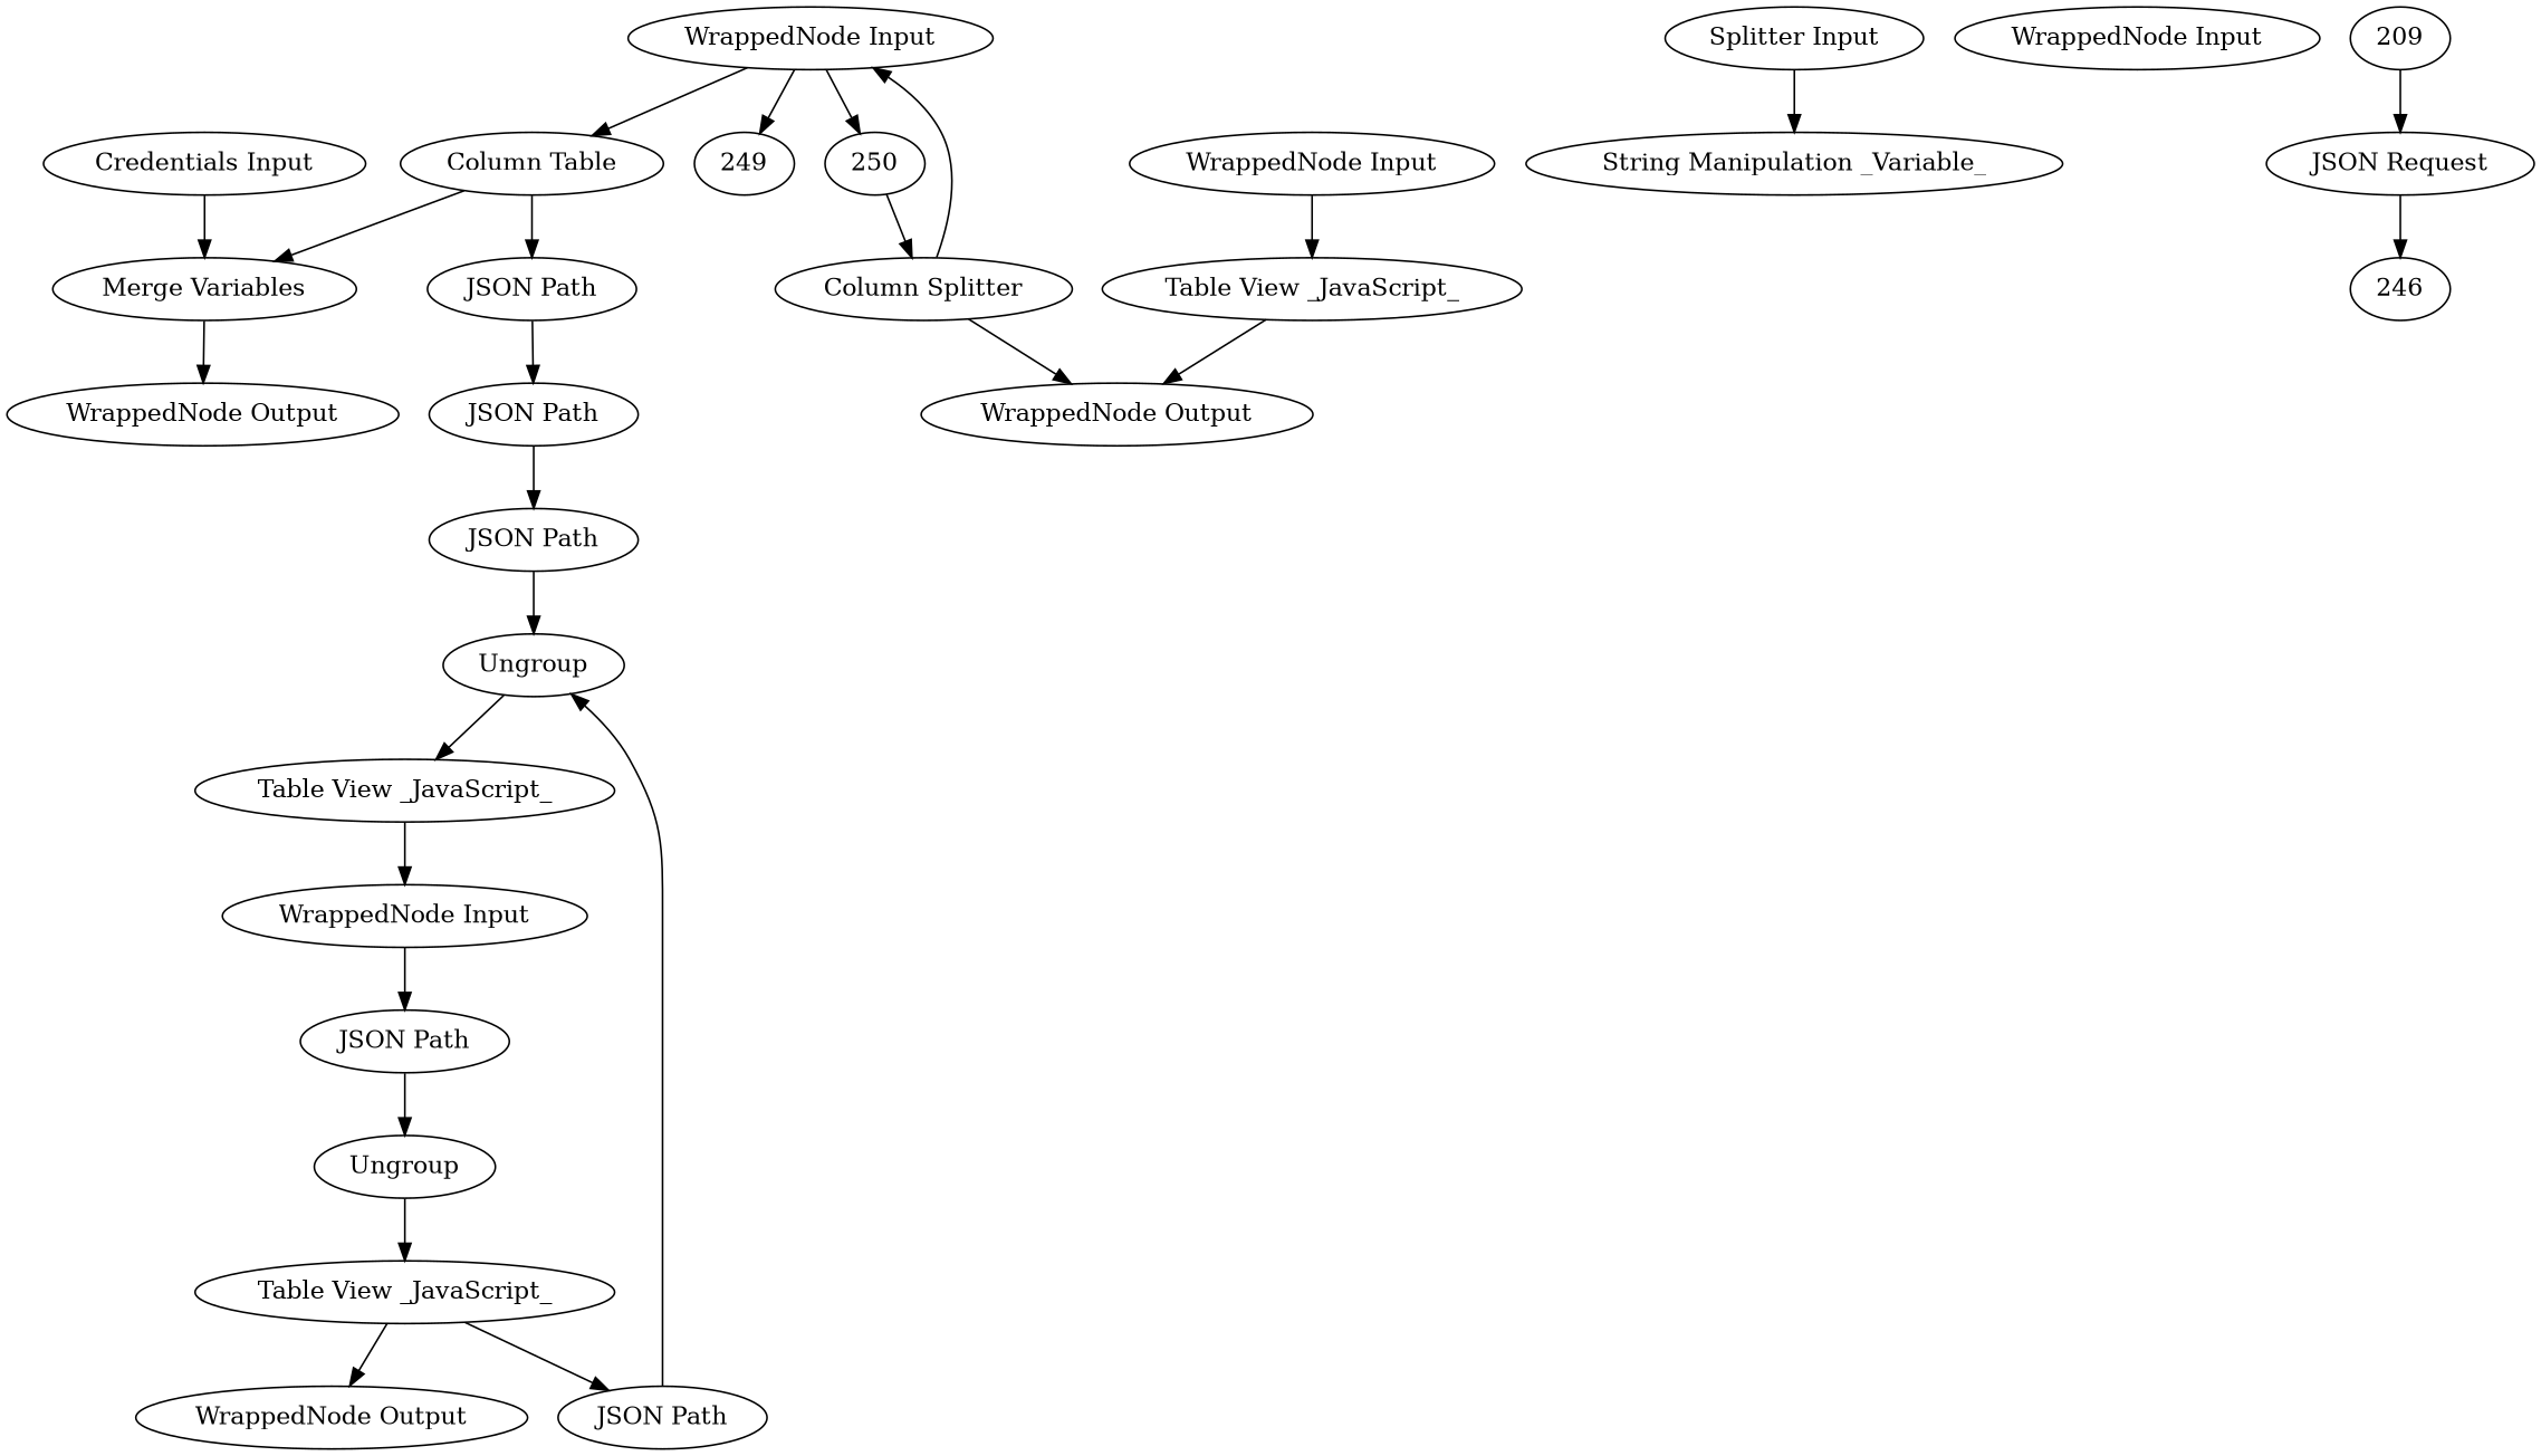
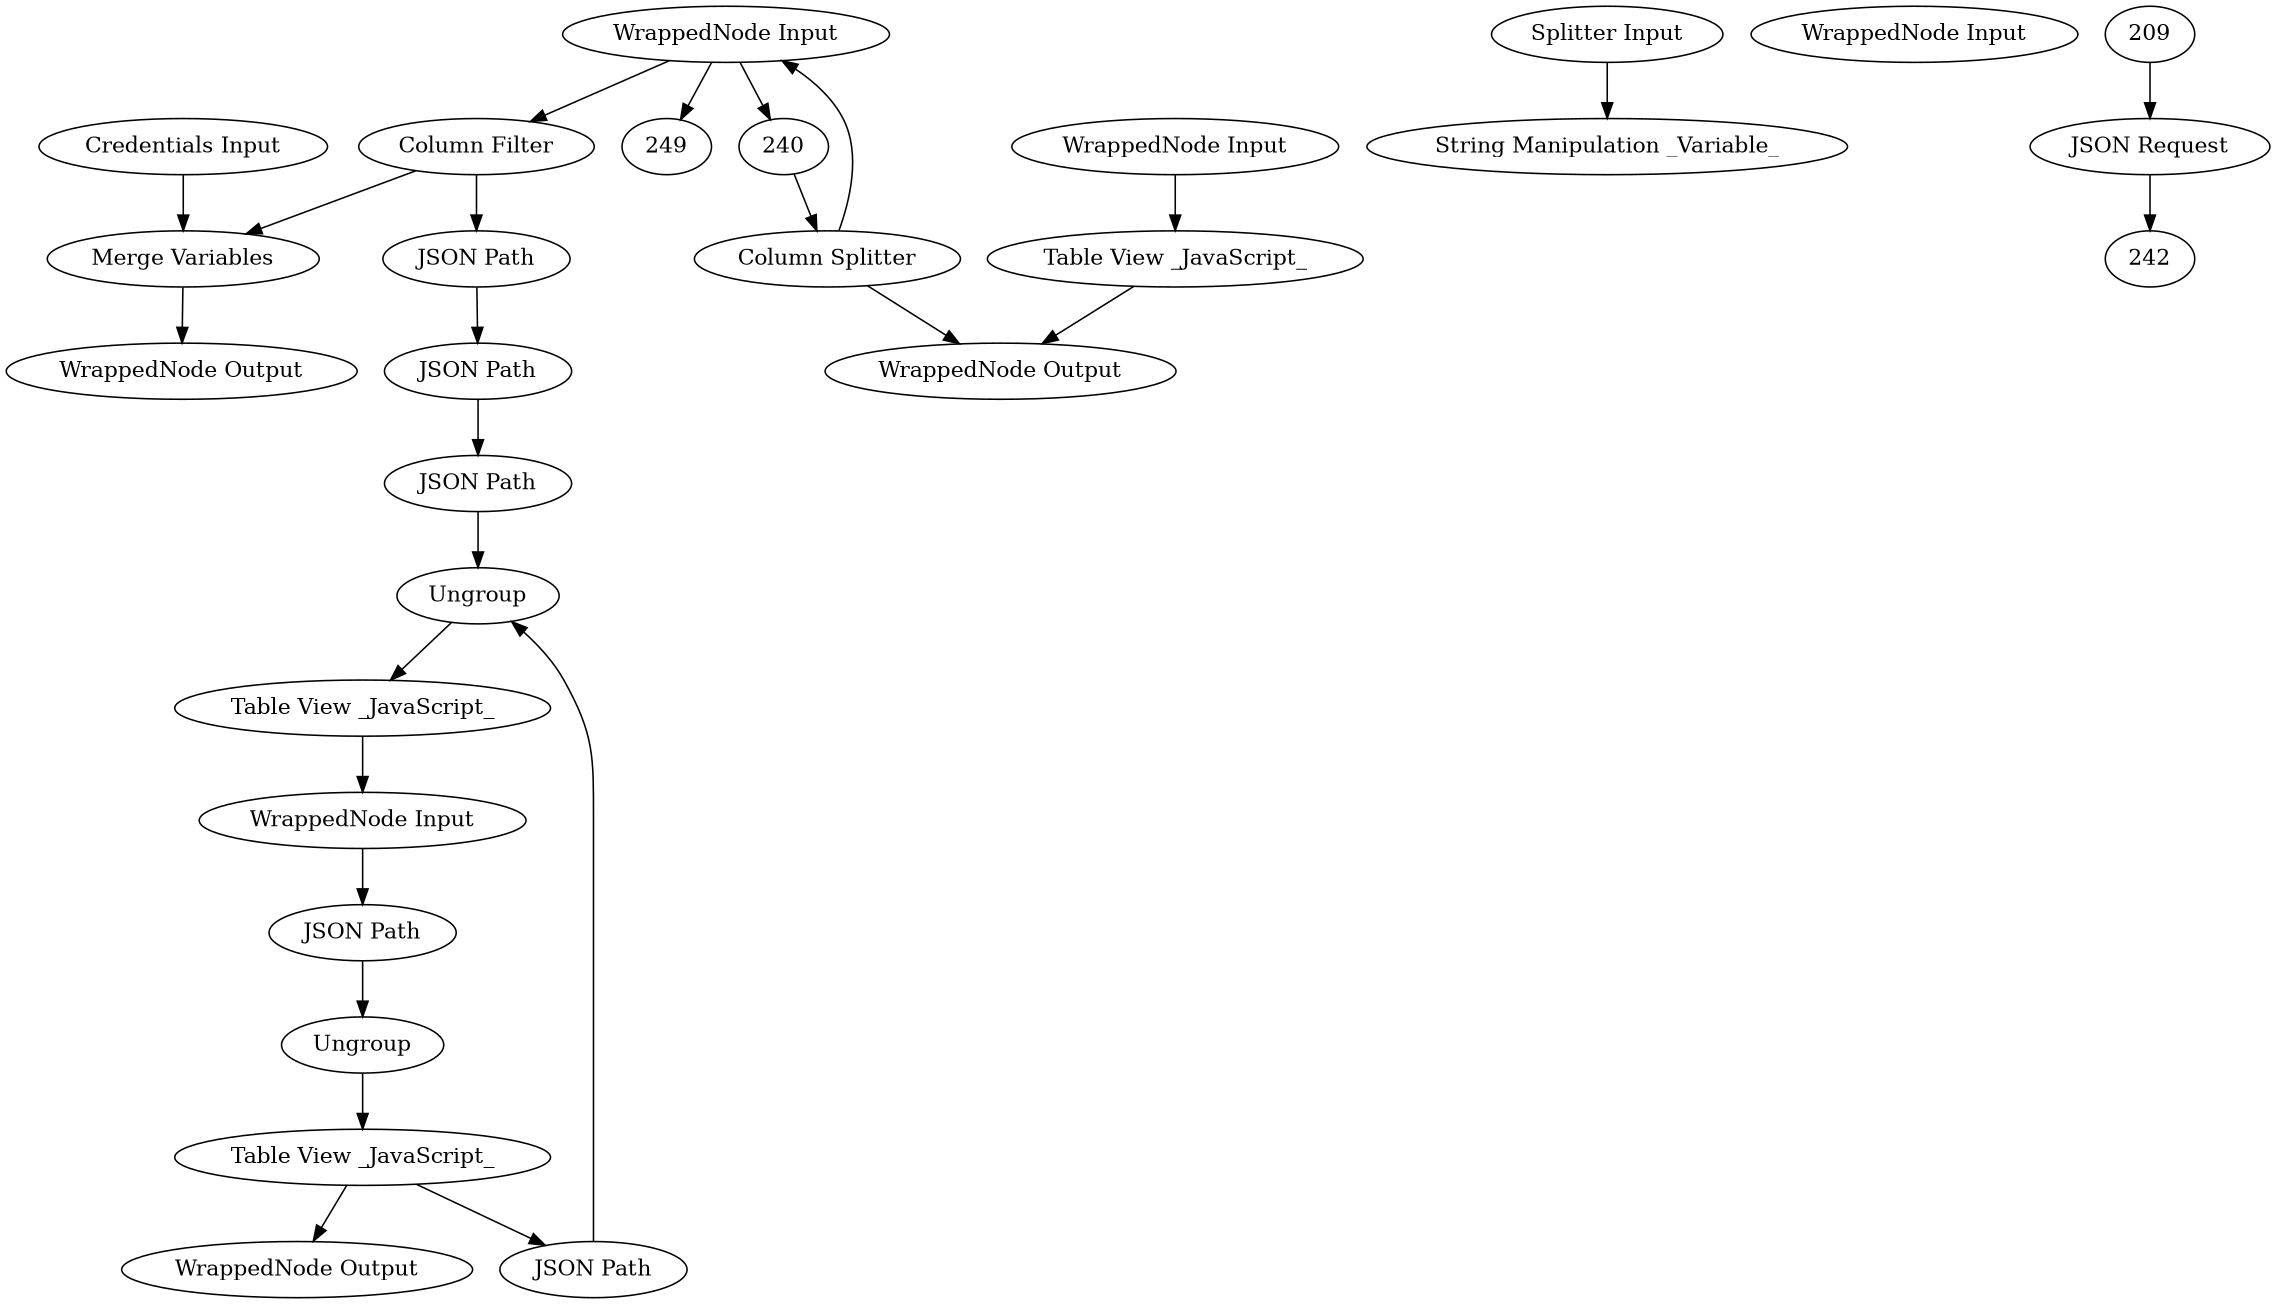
  digraph {
    rankdir=TB
    n1 [label="Credentials Input"]
    n2 [label="Merge Variables"]
    n3 [label="WrappedNode Output"]
    n4 [label="Splitter Input"]
    n5 [label="String Manipulation _Variable_"]
    n6 [label="WrappedNode Input"]
    n7 [label="JSON Request"]
-   242 [label=246]
+   242
    n9 [label="Column Splitter"]
    n10 [label="WrappedNode Input"]
    n11 [label="WrappedNode Output"]
-   n12 [label="Column Table"]
-   250
+   n12 [label="Column Filter"]
+   250 [label=240]
    249
    n15 [label="JSON Path"]
    n16 [label="JSON Path"]
    n17 [label="JSON Path"]
    n18 [label=Ungroup]
    n19 [label="Table View _JavaScript_"]
    n20 [label="WrappedNode Input"]
    n21 [label="JSON Path"]
    n22 [label="JSON Path"]
    n23 [label="Table View _JavaScript_"]
    n24 [label="WrappedNode Output"]
    n25 [label=Ungroup]
    n26 [label="Table View _JavaScript_"]
    n27 [label="WrappedNode Input"]
    209
    n1 -> n2
    n2 -> n3
    n4 -> n5
    n7 -> 242
    n9 -> n10
    n9 -> n11
    n10 -> n12
    n10 -> 250
    n10 -> 249
    n12 -> n2
    n12 -> n15
    250 -> n9
    n15 -> n16
    n16 -> n17
    n17 -> n18
    n18 -> n19
    n19 -> n20
    n20 -> n22
    n21 -> n18
    n22 -> n25
    n23 -> n21
    n23 -> n24
    n25 -> n23
    n26 -> n11
    n27 -> n26
    209 -> n7
  }
